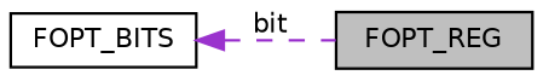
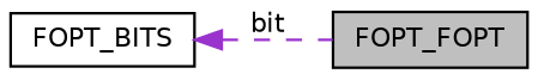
  digraph {
    rankdir=LR
    node [color=black fontname=Helvetica fontsize=10 shape=record style=filled]
-   n1 [fillcolor=grey75 fontcolor=black height=0.2 label=FOPT_REG width=0.4]
+   n1 [fillcolor=grey75 fontcolor=black height=0.2 label=FOPT_FOPT width=0.4]
    n2 [fillcolor=white height=0.2 label=FOPT_BITS width=0.4]
    n2 -> n1 [color=darkorchid3 dir=back fontname=Helvetica fontsize=10 label=" bit" labelfontname=Helvetica labelfontsize=10 style=dashed]
  }
